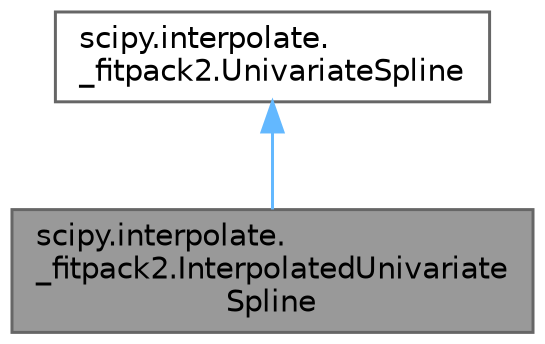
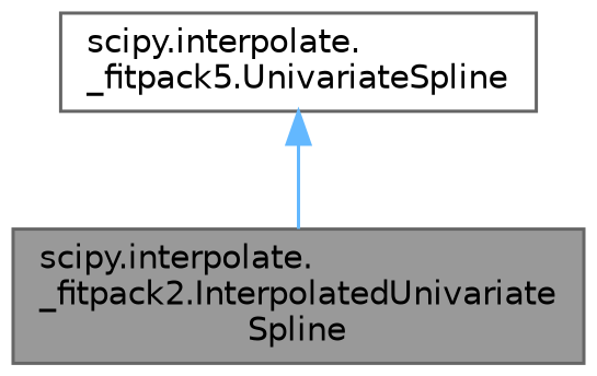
  digraph {
    node [color=gray40 fontname=Helvetica fontsize=10 shape=box style=filled]
    n1 [fillcolor=grey60 fontcolor=black height=0.2 label="scipy.interpolate.\l_fitpack2.InterpolatedUnivariate\lSpline" width=0.4]
-   n2 [fillcolor=white height=0.2 label="scipy.interpolate.\l_fitpack2.UnivariateSpline" width=0.4]
+   n2 [fillcolor=white height=0.2 label="scipy.interpolate.\l_fitpack5.UnivariateSpline" width=0.4]
    n2 -> n1 [color=steelblue1 dir=back fontname=Helvetica fontsize=10 labelfontname=Helvetica labelfontsize=10 style=solid]
  }
